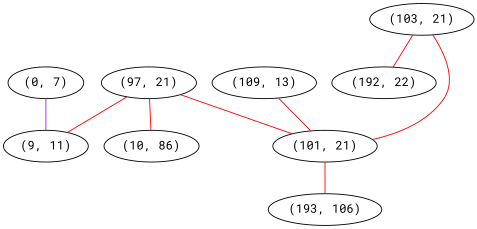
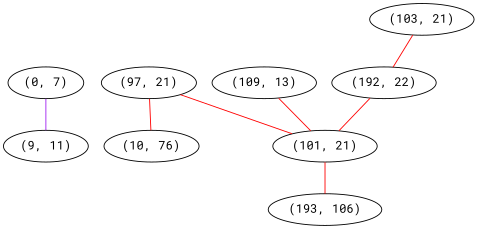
  graph {
    fontname="Roboto Mono"
    node [fontname="Roboto Mono"]
    edge [color=red fontname="Roboto Mono" weight=1]
    "(97, 21)"
-   "(10, 76)" [label="(10, 86)"]
+   "(10, 76)"
    "(9, 11)"
    "(101, 21)"
    "(193, 106)"
    "(103, 21)"
    "(192, 22)"
    n8 [label="(109, 13)"]
    n9 [label="(0, 7)"]
    "(97, 21)" -- "(10, 76)"
-   "(97, 21)" -- "(9, 11)"
    "(97, 21)" -- "(101, 21)"
    "(101, 21)" -- "(193, 106)"
-   "(103, 21)" -- "(101, 21)"
+   "(192, 22)" -- "(101, 21)"
    "(103, 21)" -- "(192, 22)"
    n8 -- "(101, 21)"
    n9 -- "(9, 11)" [color=purple weight=4]
  }
